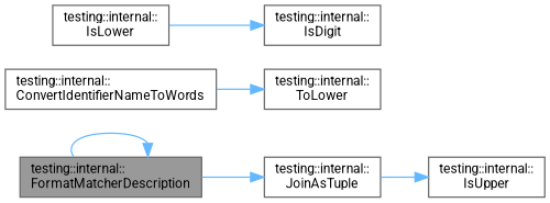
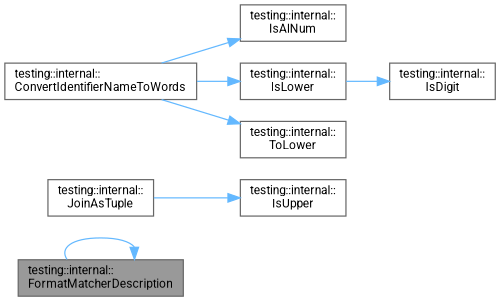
  digraph {
    fontname=Roboto
    rankdir=LR
    node [color=grey40 fillcolor=white fontname=Roboto fontsize=10 shape=box style=filled]
    edge [color=steelblue1 fontname=Roboto fontsize=10 labelfontname=Helvetica labelfontsize=10 style=solid]
    n1 [color=gray40 fillcolor=grey60 fontcolor=black height=0.2 label="testing::internal::\lFormatMatcherDescription" width=0.4]
    n2 [height=0.2 label="testing::internal::\lJoinAsTuple" width=0.4]
    n3 [height=0.2 label="testing::internal::\lConvertIdentifierNameToWords" width=0.4]
+   n4 [height=0.2 label="testing::internal::\lIsAlNum" width=0.4]
    n5 [height=0.2 label="testing::internal::\lIsLower" width=0.4]
    n6 [height=0.2 label="testing::internal::\lToLower" width=0.4]
    n7 [height=0.2 label="testing::internal::\lIsUpper" width=0.4]
    n8 [height=0.2 label="testing::internal::\lIsDigit" width=0.4]
    n1 -> n1
-   n1 -> n2
    n2 -> n7
+   n3 -> n4
+   n3 -> n5
    n3 -> n6
    n5 -> n8
  }
